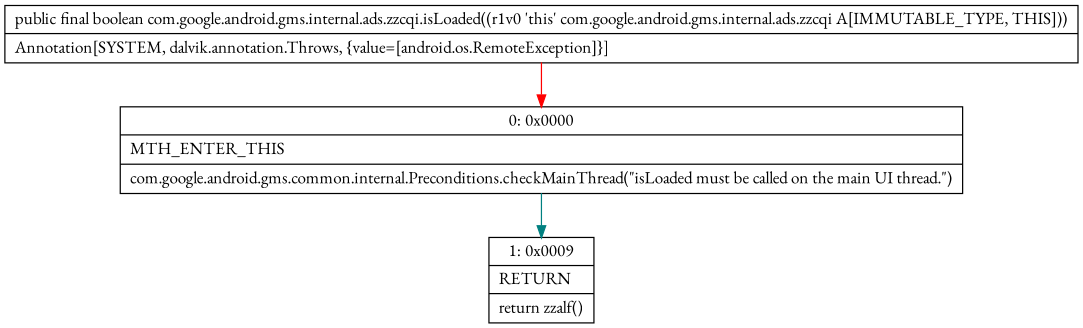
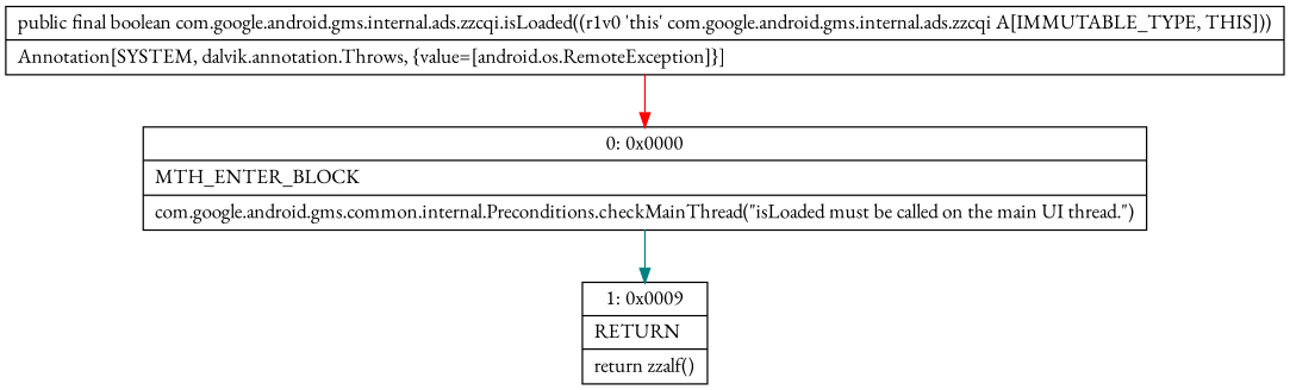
  digraph {
    fontname="EB Garamond"
    node [shape=record fontname="EB Garamond"]
    edge [fontname="EB Garamond"]
-   n1 [label="{0\:\ 0x0000|MTH_ENTER_THIS\l|com.google.android.gms.common.internal.Preconditions.checkMainThread(\"isLoaded must be called on the main UI thread.\")\l}"]
+   n1 [label="{0\:\ 0x0000|MTH_ENTER_BLOCK\l|com.google.android.gms.common.internal.Preconditions.checkMainThread(\"isLoaded must be called on the main UI thread.\")\l}"]
    n2 [label="{1\:\ 0x0009|RETURN\l|return zzalf()\l}"]
    n3 [label="{public final boolean com.google.android.gms.internal.ads.zzcqi.isLoaded((r1v0 'this' com.google.android.gms.internal.ads.zzcqi A[IMMUTABLE_TYPE, THIS]))  | Annotation[SYSTEM, dalvik.annotation.Throws, \{value=[android.os.RemoteException]\}]\l}"]
    n1 -> n2 [color=teal]
    n3 -> n1 [color=red]
  }
